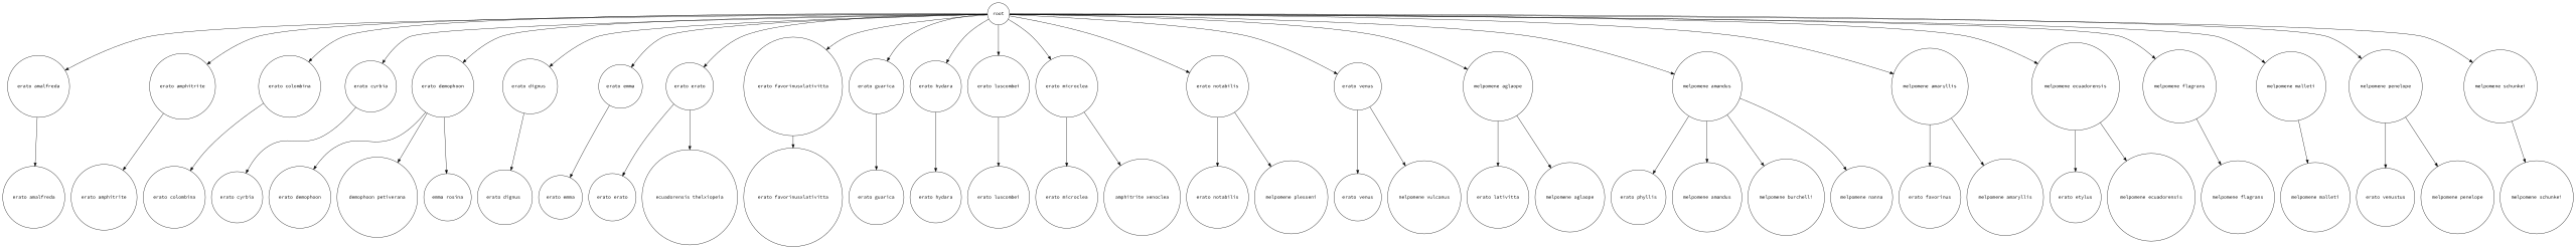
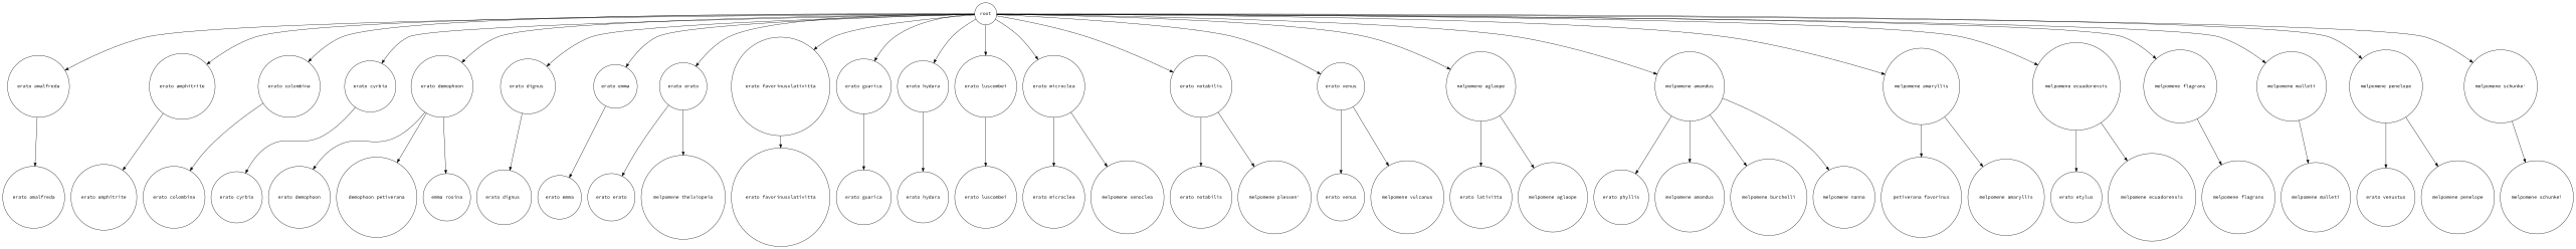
  digraph {
    fontname="Source Code Pro"
    node [fontname="Source Code Pro" shape=circle]
    edge [fontname="Source Code Pro"]
    n1 [label="erato amalfreda"]
    root
    n3 [label="erato amphitrite"]
    n4 [label="erato colombina"]
    n5 [label="erato cyrbia"]
    n6 [label="erato demophoon"]
    n7 [label="erato dignus "]
    n8 [label="erato emma"]
    n9 [label="erato erato"]
    n10 [label="erato favorinusxlativitta"]
    n11 [label="erato guarica"]
    n12 [label="erato hydara"]
    n13 [label="erato luscombei"]
    n14 [label="erato microclea"]
    n15 [label="erato notabilis"]
    n16 [label="erato venus"]
    n17 [label="melpomene aglaope"]
    n18 [label="melpomene amandus"]
    n19 [label="melpomene amaryllis"]
    n20 [label="melpomene ecuadorensis"]
    n21 [label="melpomene flagrans"]
    n22 [label="melpomene malleti"]
    n23 [label="melpomene penelope"]
    n24 [label="melpomene schunkei"]
    n25 [label="erato amalfreda"]
    n26 [label="erato amphitrite"]
    n27 [label="erato colombina"]
    n28 [label="erato cyrbia"]
    n29 [label="erato demophoon"]
    n30 [label="demophoon petiverana"]
    n31 [label="emma rosina"]
    n32 [label="erato dignus "]
    n33 [label="erato emma"]
    n34 [label="erato erato"]
-   n35 [label="ecuadorensis thelxiopeia"]
+   n35 [label="melpomene thelxiopeia"]
    n36 [label="erato favorinusxlativitta"]
    n37 [label="erato guarica"]
    n38 [label="erato hydara"]
    n39 [label="erato luscombei"]
    n40 [label="erato microclea"]
-   n41 [label="amphitrite xenoclea"]
+   n41 [label="melpomene xenoclea"]
    n42 [label="erato notabilis"]
    n43 [label="melpomene plesseni"]
    n44 [label="erato venus"]
    n45 [label="melpomene vulcanus"]
    n46 [label="erato lativitta"]
    n47 [label="melpomene aglaope"]
    n48 [label="erato phyllis"]
    n49 [label="melpomene amandus"]
    n50 [label="melpomene burchelli"]
    n51 [label="melpomene nanna"]
-   n52 [label="erato favorinus"]
+   n52 [label="petiverana favorinus"]
    n53 [label="melpomene amaryllis"]
    n54 [label="erato etylus"]
    n55 [label="melpomene ecuadorensis"]
    n56 [label="melpomene flagrans"]
    n57 [label="melpomene malleti"]
    n58 [label="erato venustus"]
    n59 [label="melpomene penelope"]
    n60 [label="melpomene schunkei"]
    n1 -> n25
    root -> n1
    root -> n3
    root -> n4
    root -> n5
    root -> n6
    root -> n7
    root -> n8
    root -> n9
    root -> n10
    root -> n11
    root -> n12
    root -> n13
    root -> n14
    root -> n15
    root -> n16
    root -> n17
    root -> n18
    root -> n19
    root -> n20
    root -> n21
    root -> n22
    root -> n23
    root -> n24
    n3 -> n26
    n4 -> n27
    n5 -> n28
    n6 -> n29
    n6 -> n30
    n6 -> n31
    n7 -> n32
    n8 -> n33
    n9 -> n34
    n9 -> n35
    n10 -> n36
    n11 -> n37
    n12 -> n38
    n13 -> n39
    n14 -> n40
    n14 -> n41
    n15 -> n42
    n15 -> n43
    n16 -> n44
    n16 -> n45
    n17 -> n46
    n17 -> n47
    n18 -> n48
    n18 -> n49
    n18 -> n50
    n18 -> n51
    n19 -> n52
    n19 -> n53
    n20 -> n54
    n20 -> n55
    n21 -> n56
    n22 -> n57
    n23 -> n58
    n23 -> n59
    n24 -> n60
  }
